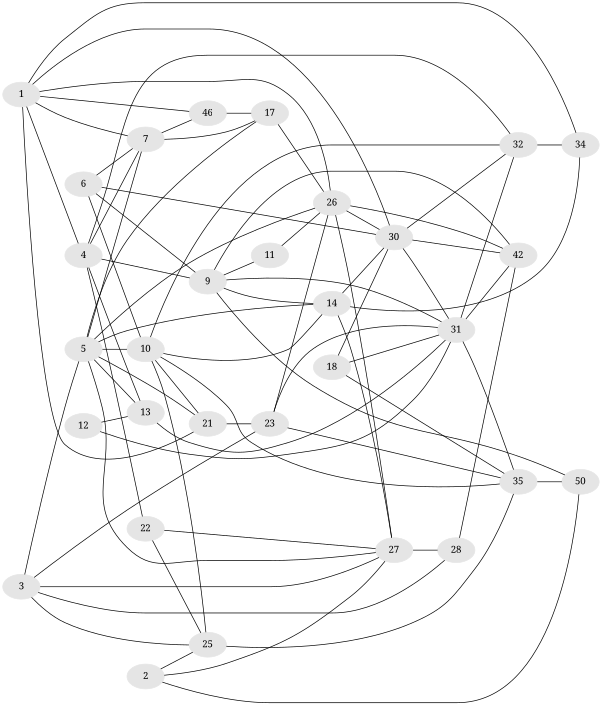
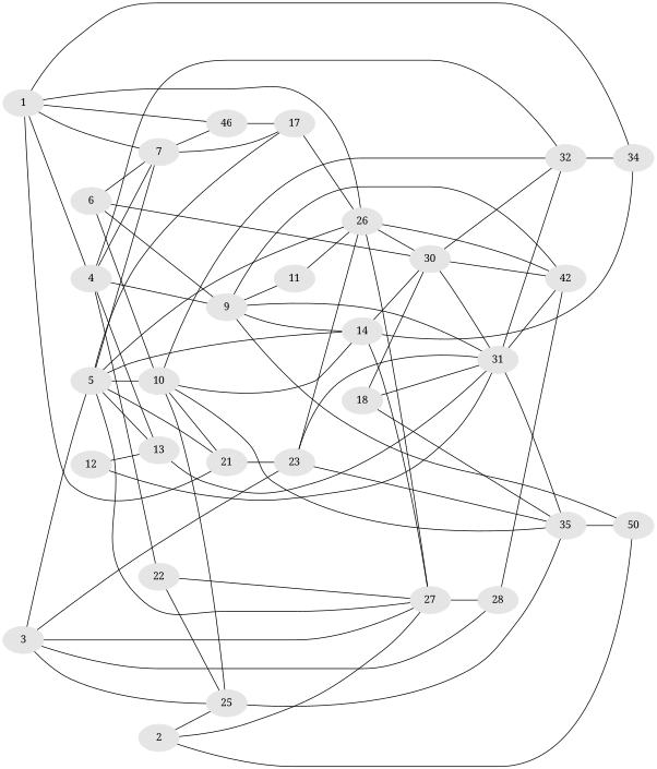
  graph {
    fontname="Noto Serif"
    rankdir=LR
    node [color=gray90 fontname="Noto Serif" style=filled]
    edge [fontname="Noto Serif"]
    1 [super="+38"]
    4 [super="+45"]
    7 [super="+29"]
    n4 [label=46]
    21
    26 [super="+33"]
    30 [super="+41"]
    34
    9 [super="+49"]
    13 [super="+19"]
    22
    32 [super="+37"]
    17 [super="+24"]
    23 [super="+48"]
    27 [super="+40"]
    42 [super="+46"]
    31 [super="+39"]
    25 [super="+47"]
    35 [super="+36"]
    2
    50
    28
    3 [super="+15"]
    5 [super="+8"]
    10 [super="+43"]
    14 [super="+20"]
    11
    6 [super="+44"]
    12
    18
    1 -- 4
    1 -- 7
    1 -- n4
    1 -- 21
    1 -- 26 [weight=2]
-   1 -- 30
    1 -- 34
    4 -- 7
    4 -- 9
    4 -- 13
    4 -- 22
    4 -- 32
    7 -- n4
    7 -- 17
    n4 -- 17
    21 -- 23
    26 -- 30
    26 -- 27
    26 -- 42
    30 -- 32
    30 -- 42
    30 -- 31
    9 -- 42
    9 -- 31
    9 -- 50
    9 -- 14
    9 -- 11
    13 -- 31
    22 -- 27
    22 -- 25
    32 -- 34
    17 -- 26
    23 -- 26
    23 -- 31
    23 -- 35
    27 -- 28
    31 -- 32
    31 -- 42
    31 -- 35
    25 -- 35
    35 -- 50
    2 -- 27
    2 -- 25
    2 -- 50
    28 -- 42
    3 -- 23
    3 -- 27
    3 -- 25
    3 -- 28
    3 -- 5
    5 -- 7
    5 -- 21
    5 -- 26
    5 -- 13
    5 -- 17
    5 -- 27
    5 -- 10
    5 -- 14
    10 -- 21
    10 -- 32 [weight=2]
    10 -- 25 [weight=2]
    10 -- 35
    10 -- 14
    14 -- 30
    14 -- 34
    14 -- 27
    11 -- 26
    6 -- 7
    6 -- 30
    6 -- 9
    6 -- 10
    12 -- 13
    12 -- 31
    18 -- 30
    18 -- 31
    18 -- 35
  }
